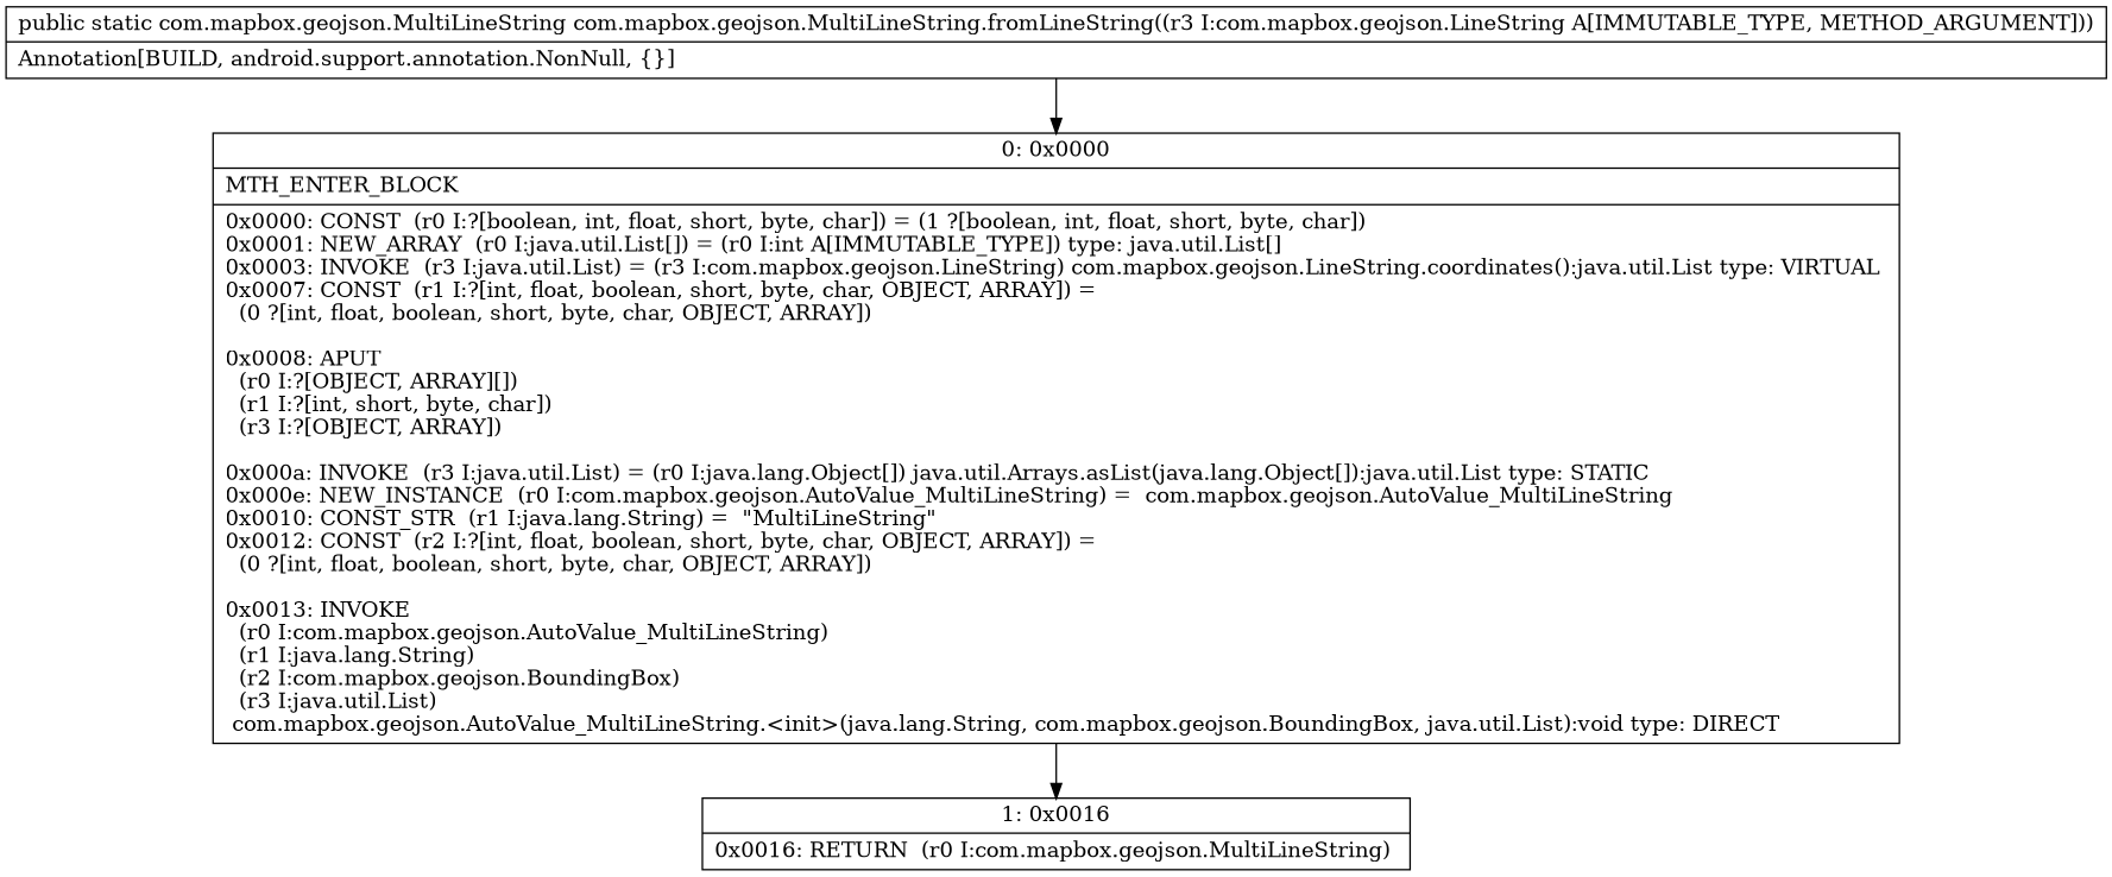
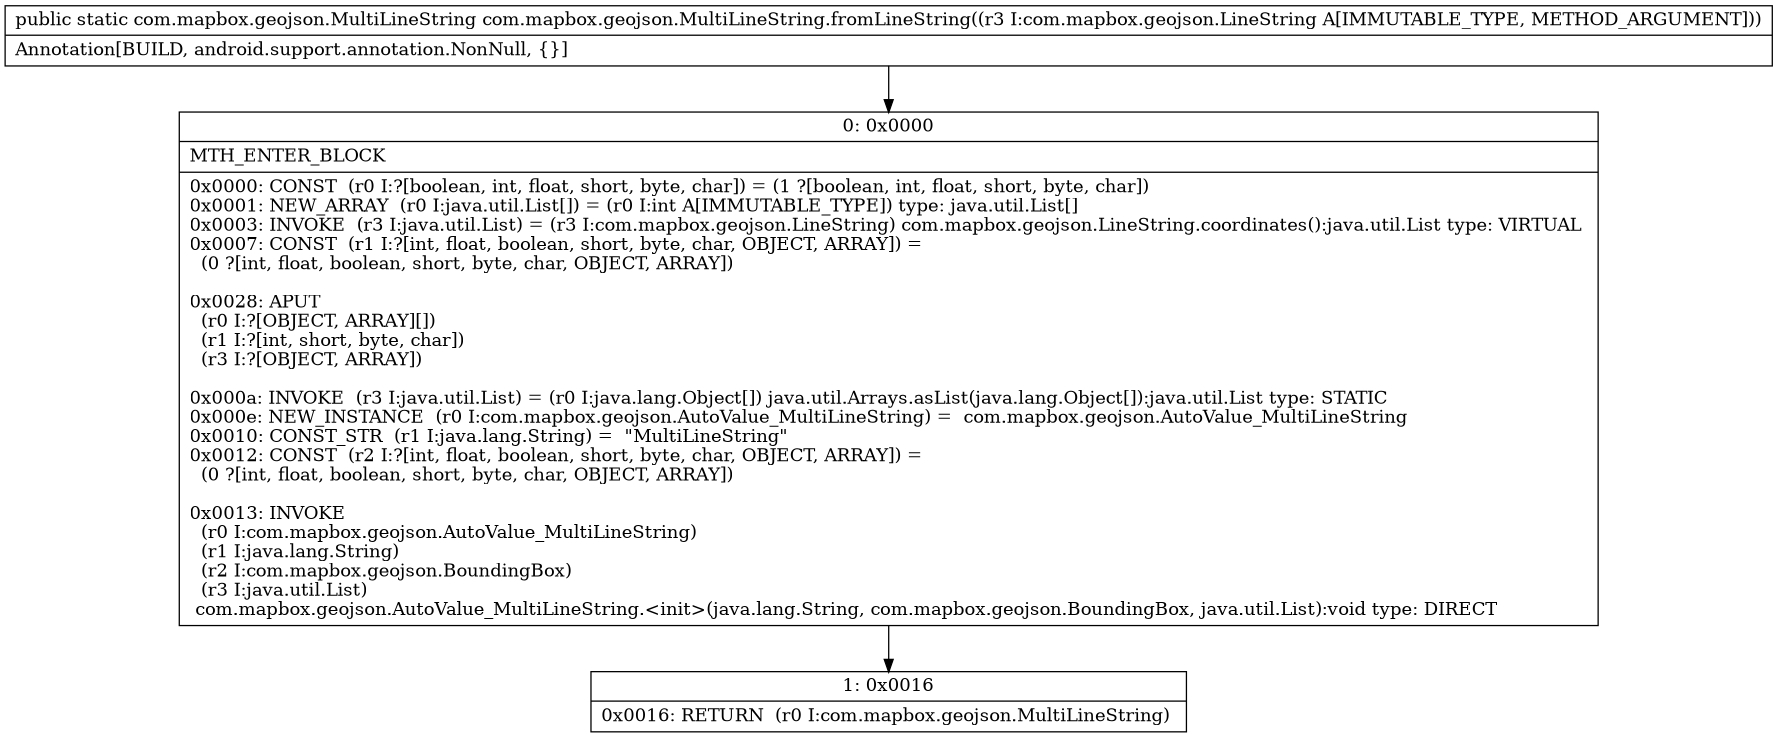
  digraph {
    node [shape=record]
-   n1 [label="{0\:\ 0x0000|MTH_ENTER_BLOCK\l|0x0000: CONST  (r0 I:?[boolean, int, float, short, byte, char]) = (1 ?[boolean, int, float, short, byte, char]) \l0x0001: NEW_ARRAY  (r0 I:java.util.List[]) = (r0 I:int A[IMMUTABLE_TYPE]) type: java.util.List[] \l0x0003: INVOKE  (r3 I:java.util.List) = (r3 I:com.mapbox.geojson.LineString) com.mapbox.geojson.LineString.coordinates():java.util.List type: VIRTUAL \l0x0007: CONST  (r1 I:?[int, float, boolean, short, byte, char, OBJECT, ARRAY]) = \l  (0 ?[int, float, boolean, short, byte, char, OBJECT, ARRAY])\l \l0x0008: APUT  \l  (r0 I:?[OBJECT, ARRAY][])\l  (r1 I:?[int, short, byte, char])\l  (r3 I:?[OBJECT, ARRAY])\l \l0x000a: INVOKE  (r3 I:java.util.List) = (r0 I:java.lang.Object[]) java.util.Arrays.asList(java.lang.Object[]):java.util.List type: STATIC \l0x000e: NEW_INSTANCE  (r0 I:com.mapbox.geojson.AutoValue_MultiLineString) =  com.mapbox.geojson.AutoValue_MultiLineString \l0x0010: CONST_STR  (r1 I:java.lang.String) =  \"MultiLineString\" \l0x0012: CONST  (r2 I:?[int, float, boolean, short, byte, char, OBJECT, ARRAY]) = \l  (0 ?[int, float, boolean, short, byte, char, OBJECT, ARRAY])\l \l0x0013: INVOKE  \l  (r0 I:com.mapbox.geojson.AutoValue_MultiLineString)\l  (r1 I:java.lang.String)\l  (r2 I:com.mapbox.geojson.BoundingBox)\l  (r3 I:java.util.List)\l com.mapbox.geojson.AutoValue_MultiLineString.\<init\>(java.lang.String, com.mapbox.geojson.BoundingBox, java.util.List):void type: DIRECT \l}"]
+   n1 [label="{0\:\ 0x0000|MTH_ENTER_BLOCK\l|0x0000: CONST  (r0 I:?[boolean, int, float, short, byte, char]) = (1 ?[boolean, int, float, short, byte, char]) \l0x0001: NEW_ARRAY  (r0 I:java.util.List[]) = (r0 I:int A[IMMUTABLE_TYPE]) type: java.util.List[] \l0x0003: INVOKE  (r3 I:java.util.List) = (r3 I:com.mapbox.geojson.LineString) com.mapbox.geojson.LineString.coordinates():java.util.List type: VIRTUAL \l0x0007: CONST  (r1 I:?[int, float, boolean, short, byte, char, OBJECT, ARRAY]) = \l  (0 ?[int, float, boolean, short, byte, char, OBJECT, ARRAY])\l \l0x0028: APUT  \l  (r0 I:?[OBJECT, ARRAY][])\l  (r1 I:?[int, short, byte, char])\l  (r3 I:?[OBJECT, ARRAY])\l \l0x000a: INVOKE  (r3 I:java.util.List) = (r0 I:java.lang.Object[]) java.util.Arrays.asList(java.lang.Object[]):java.util.List type: STATIC \l0x000e: NEW_INSTANCE  (r0 I:com.mapbox.geojson.AutoValue_MultiLineString) =  com.mapbox.geojson.AutoValue_MultiLineString \l0x0010: CONST_STR  (r1 I:java.lang.String) =  \"MultiLineString\" \l0x0012: CONST  (r2 I:?[int, float, boolean, short, byte, char, OBJECT, ARRAY]) = \l  (0 ?[int, float, boolean, short, byte, char, OBJECT, ARRAY])\l \l0x0013: INVOKE  \l  (r0 I:com.mapbox.geojson.AutoValue_MultiLineString)\l  (r1 I:java.lang.String)\l  (r2 I:com.mapbox.geojson.BoundingBox)\l  (r3 I:java.util.List)\l com.mapbox.geojson.AutoValue_MultiLineString.\<init\>(java.lang.String, com.mapbox.geojson.BoundingBox, java.util.List):void type: DIRECT \l}"]
    n2 [label="{1\:\ 0x0016|0x0016: RETURN  (r0 I:com.mapbox.geojson.MultiLineString) \l}"]
    n3 [label="{public static com.mapbox.geojson.MultiLineString com.mapbox.geojson.MultiLineString.fromLineString((r3 I:com.mapbox.geojson.LineString A[IMMUTABLE_TYPE, METHOD_ARGUMENT]))  | Annotation[BUILD, android.support.annotation.NonNull, \{\}]\l}"]
    n1 -> n2
    n3 -> n1
  }
